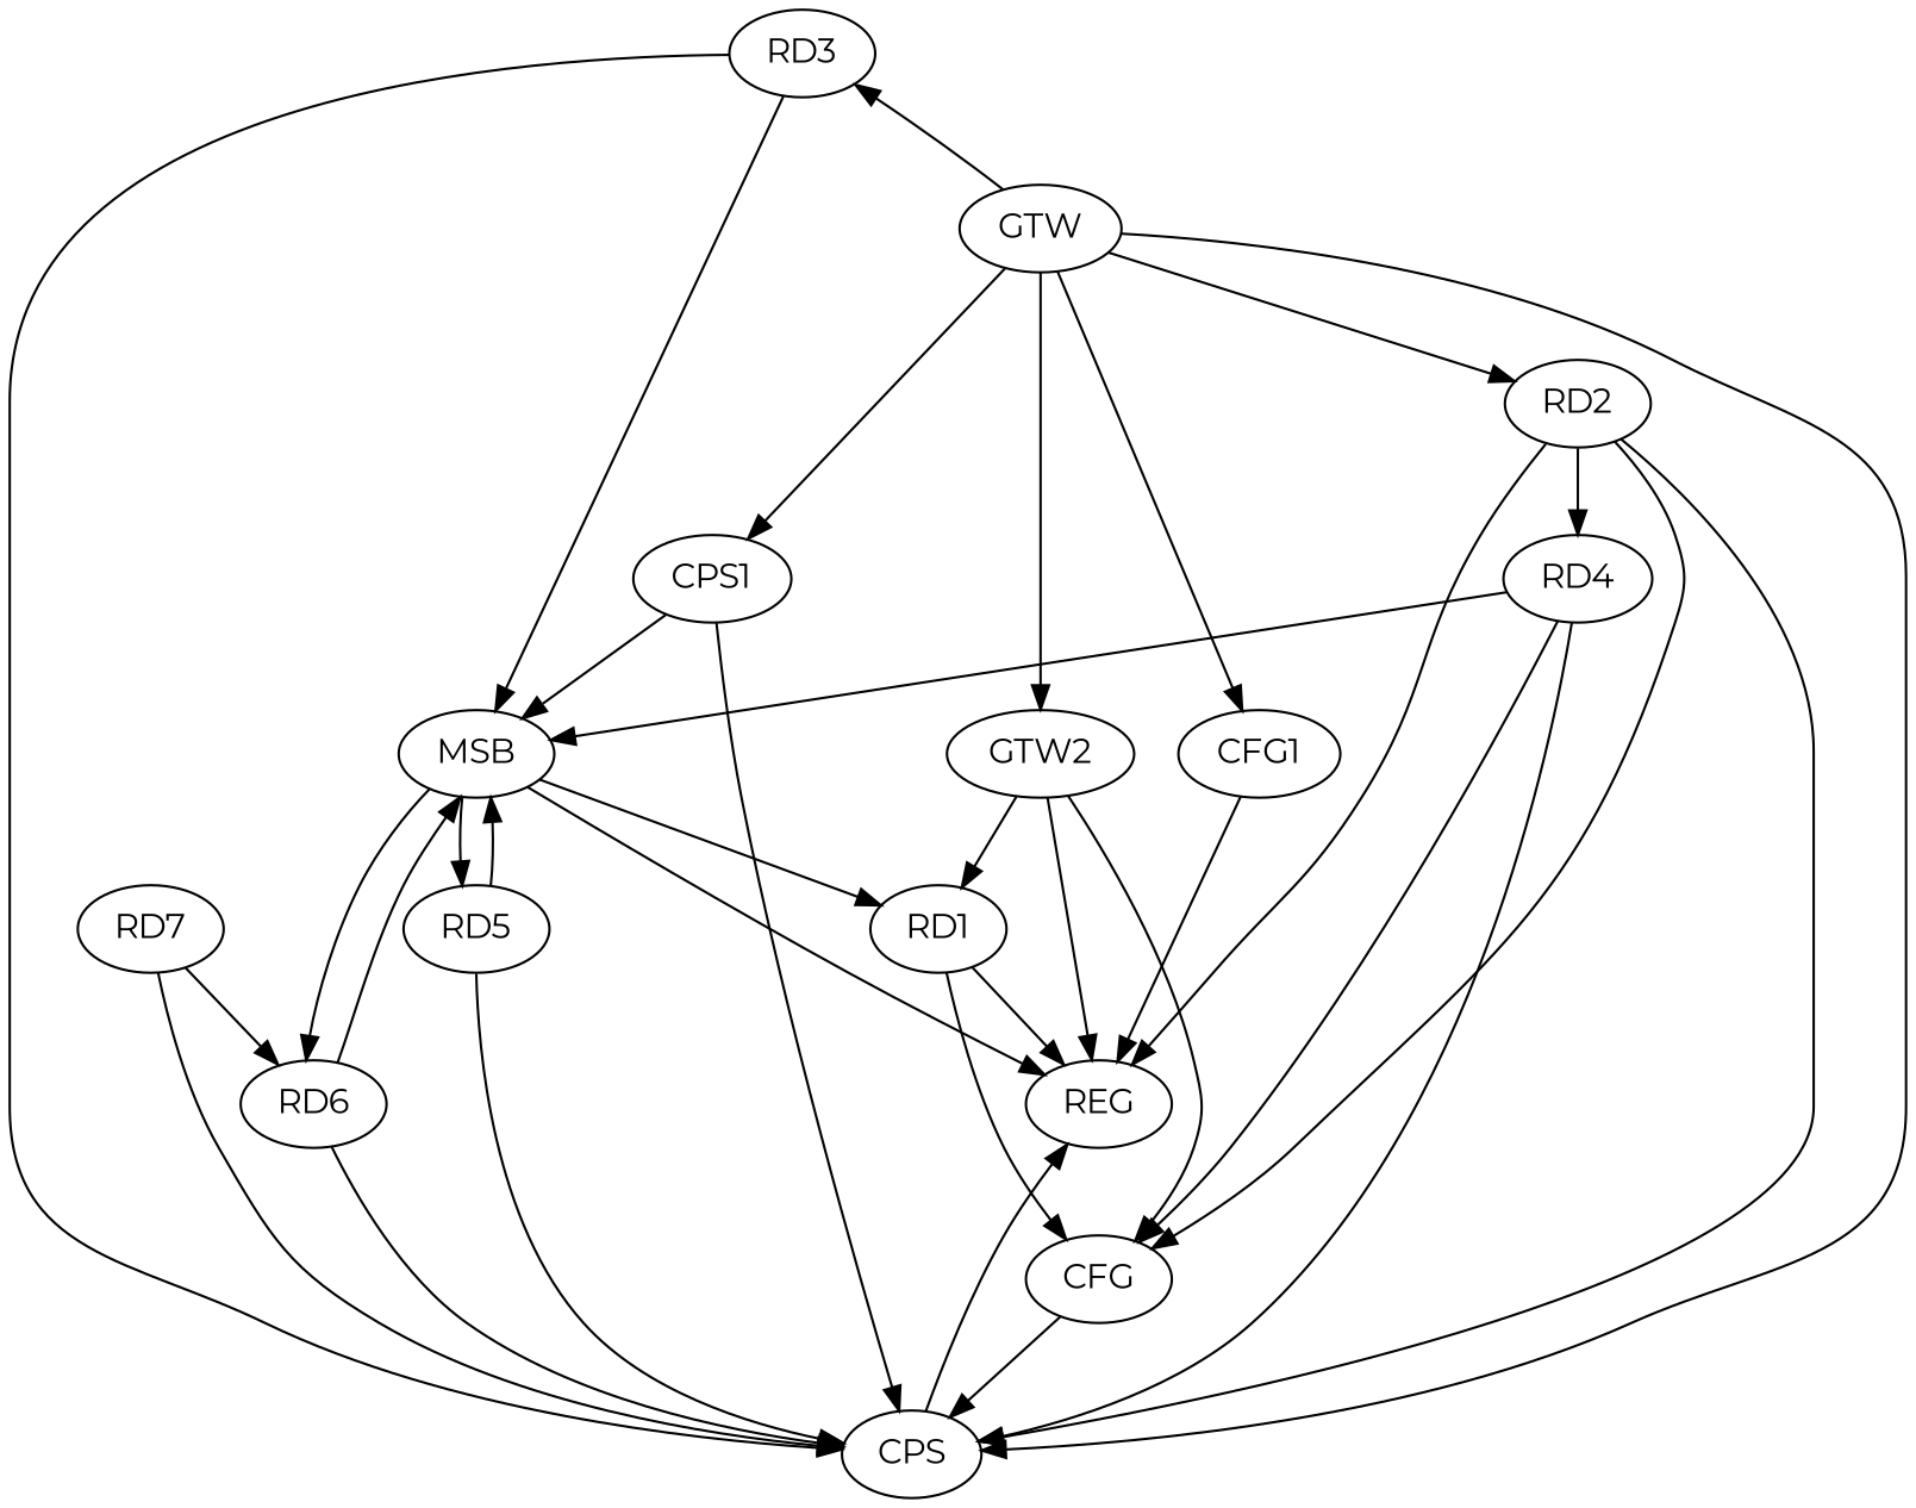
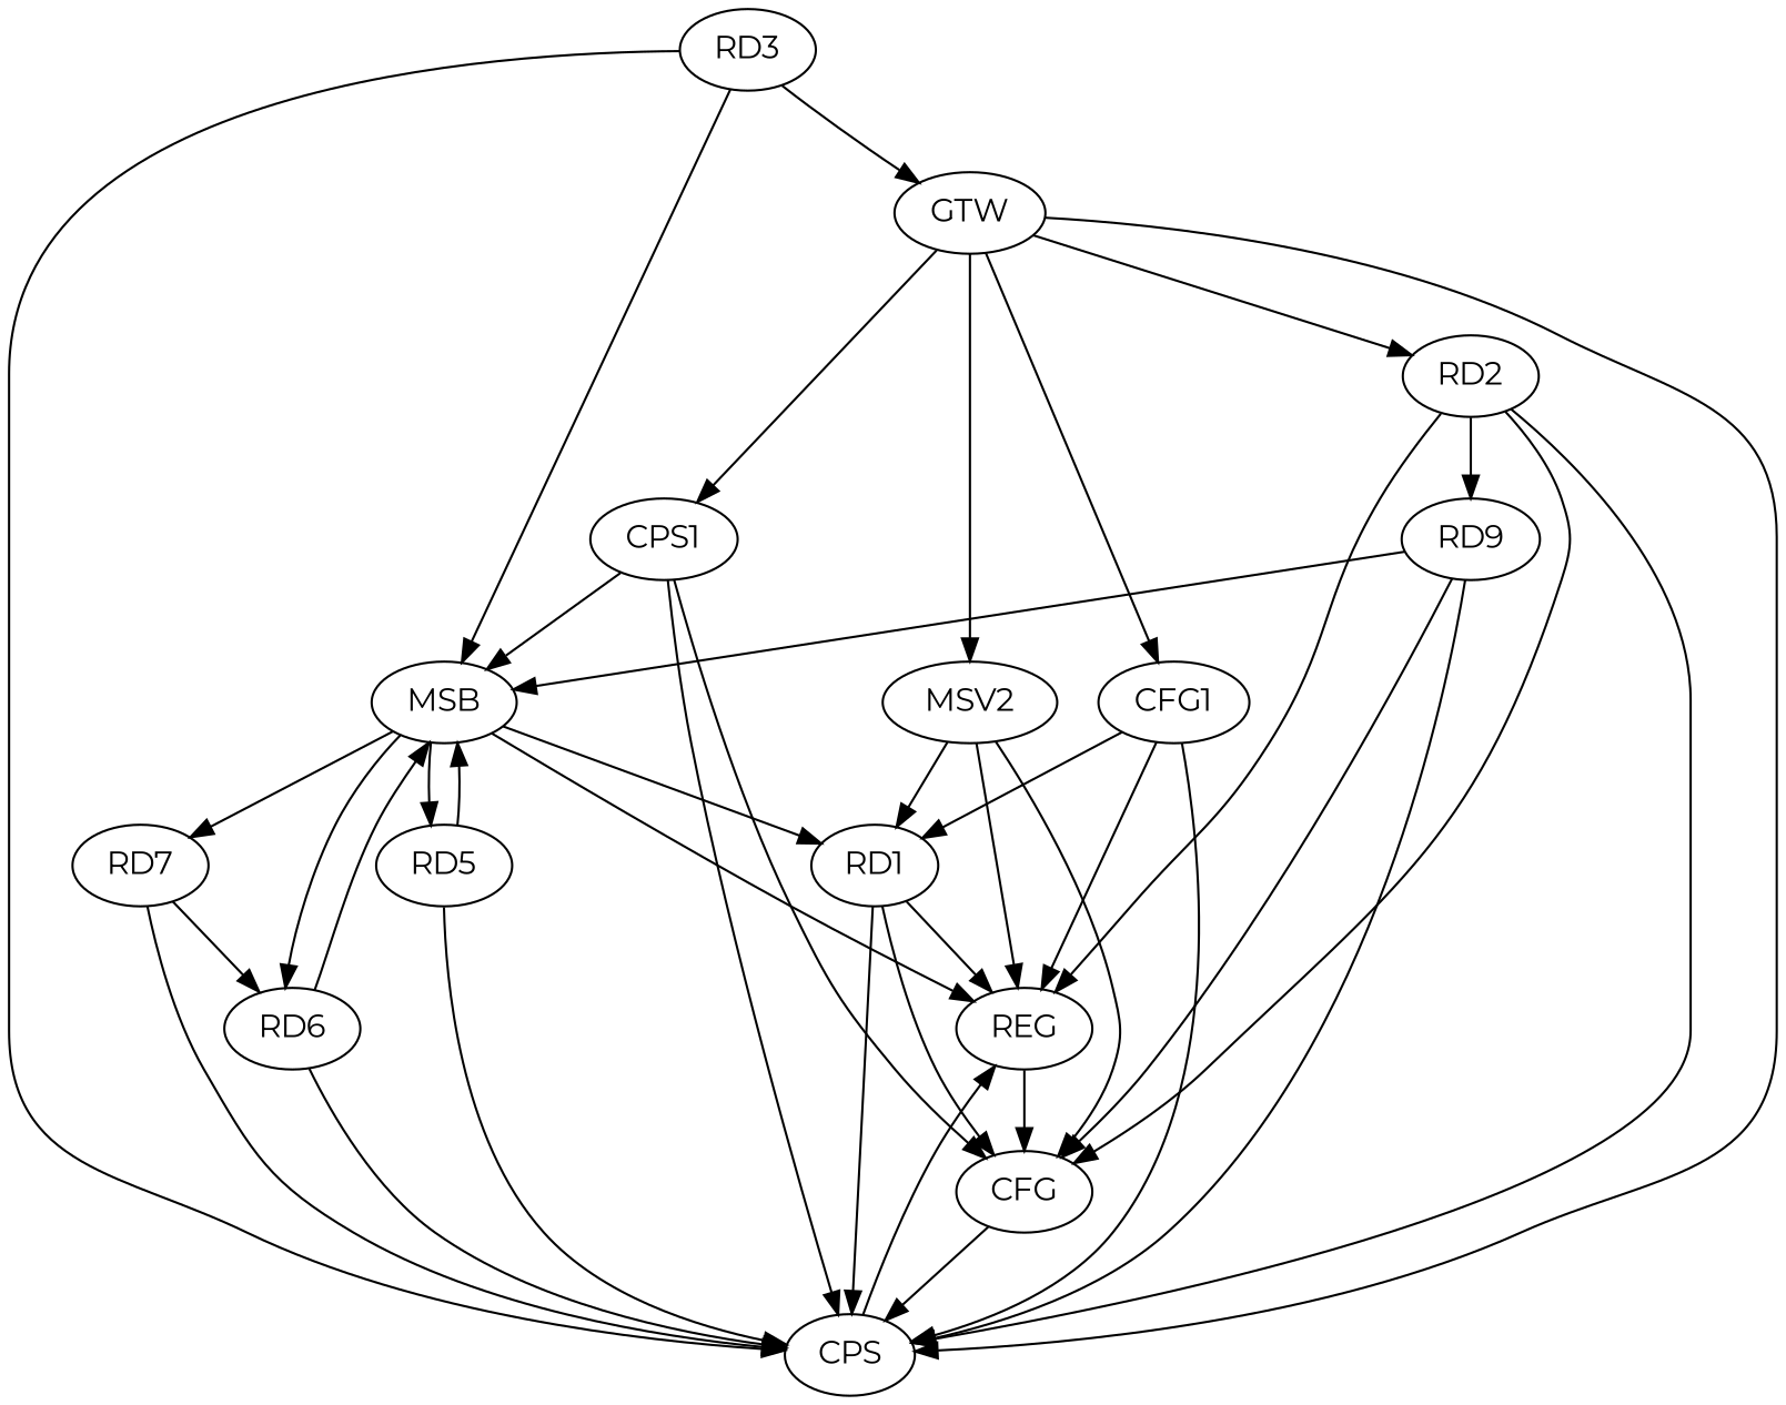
  strict digraph {
    fontname=Montserrat
    node [fontname=Montserrat]
    edge [fontname=Montserrat]
    n1 [label=RD1]
    n2 [label=REG]
    n3 [label=CFG]
    n4 [label=CPS]
    n5 [label=RD2]
-   n6 [label=RD4]
+   n6 [label=RD9]
    n7 [label=MSB]
    n8 [label=RD3]
    n9 [label=RD5]
    n10 [label=RD6]
    n11 [label=RD7]
    n12 [label=CPS1]
    n13 [label=GTW]
    n14 [label=CFG1]
-   n15 [label=GTW2]
+   n15 [label=MSV2]
    n1 -> n2
    n1 -> n3
+   n1 -> n4
+   n2 -> n3
    n3 -> n4
    n4 -> n2
    n5 -> n2
    n5 -> n3
    n5 -> n4
    n5 -> n6
    n6 -> n3
    n6 -> n4
    n6 -> n7
    n7 -> n1
    n7 -> n2
    n7 -> n9
    n7 -> n10
+   n7 -> n11
    n8 -> n4
    n8 -> n7
    n9 -> n4
    n9 -> n7
    n10 -> n4
    n10 -> n7
    n11 -> n4
    n11 -> n10
+   n12 -> n3
    n12 -> n4
    n12 -> n7
    n13 -> n4
    n13 -> n5
-   n13 -> n8
+   n8 -> n13
    n13 -> n12
    n13 -> n14
    n13 -> n15
+   n14 -> n1
    n14 -> n2
+   n14 -> n4
    n15 -> n1
    n15 -> n2
    n15 -> n3
  }
